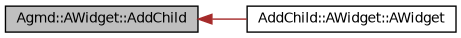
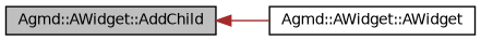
  digraph {
    rankdir=LR
    node [color=black fontname=Helvetica fontsize=10 shape=record style=filled]
    n1 [fillcolor=grey75 fontcolor=black height=0.2 label="Agmd::AWidget::AddChild" width=0.4]
-   n2 [fillcolor=white height=0.2 label="AddChild::AWidget::AWidget" width=0.4]
+   n2 [fillcolor=white height=0.2 label="Agmd::AWidget::AWidget" width=0.4]
    n1 -> n2 [color=brown dir=back fontname=Helvetica fontsize=10 labelfontname=Helvetica labelfontsize=10 style=solid]
  }
